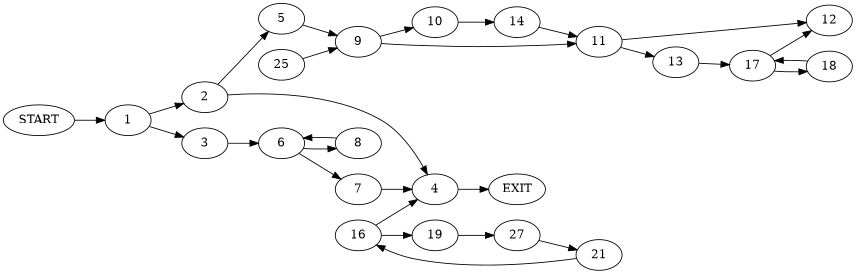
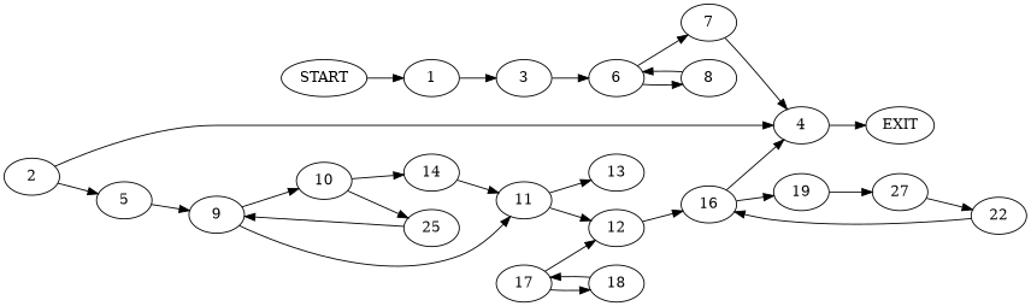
  digraph {
    rankdir=LR
    n1 [label=START]
    1
    2
    3
    n5 [label=EXIT]
    4
    5
    6
    9
    7
    8
    10
    11
    14
    n15 [label=25]
    12
    13
    16
    17
    19
    18
    n22 [label=27]
-   22 [label=21]
+   22
    n1 -> 1
-   1 -> 2
    1 -> 3
    2 -> 4
    2 -> 5
    3 -> 6
    4 -> n5
    5 -> 9
    6 -> 7
    6 -> 8
    9 -> 10
    9 -> 11
    7 -> 4
    8 -> 6
    10 -> 14
+   10 -> n15
    11 -> 12
    11 -> 13
    14 -> 11
    n15 -> 9
-   13 -> 17
+   12 -> 16
    16 -> 4
    16 -> 19
    17 -> 12
    17 -> 18
    19 -> n22
    18 -> 17
    n22 -> 22
    22 -> 16
  }
